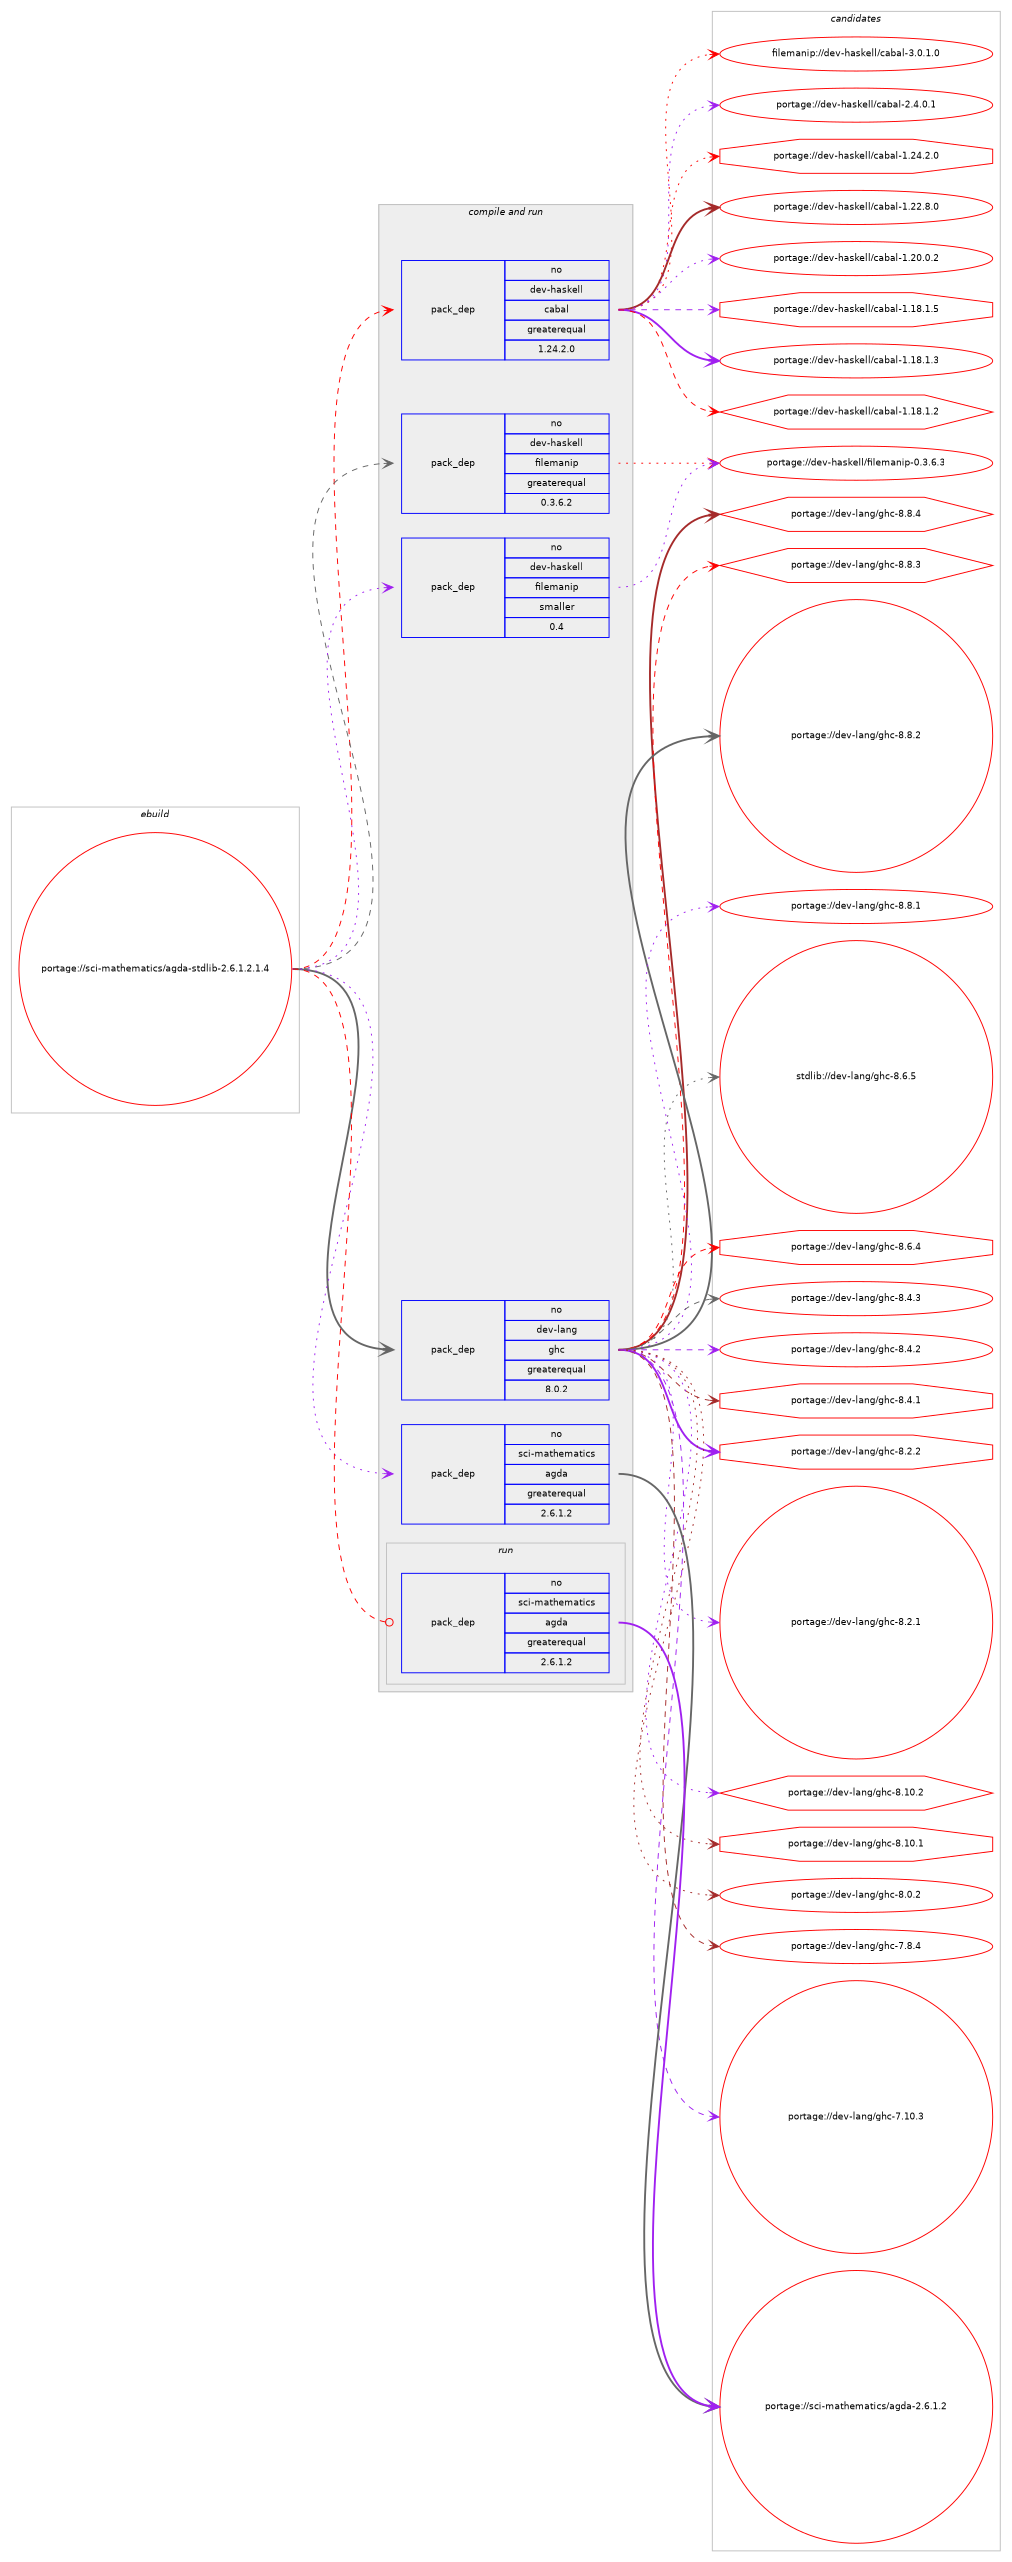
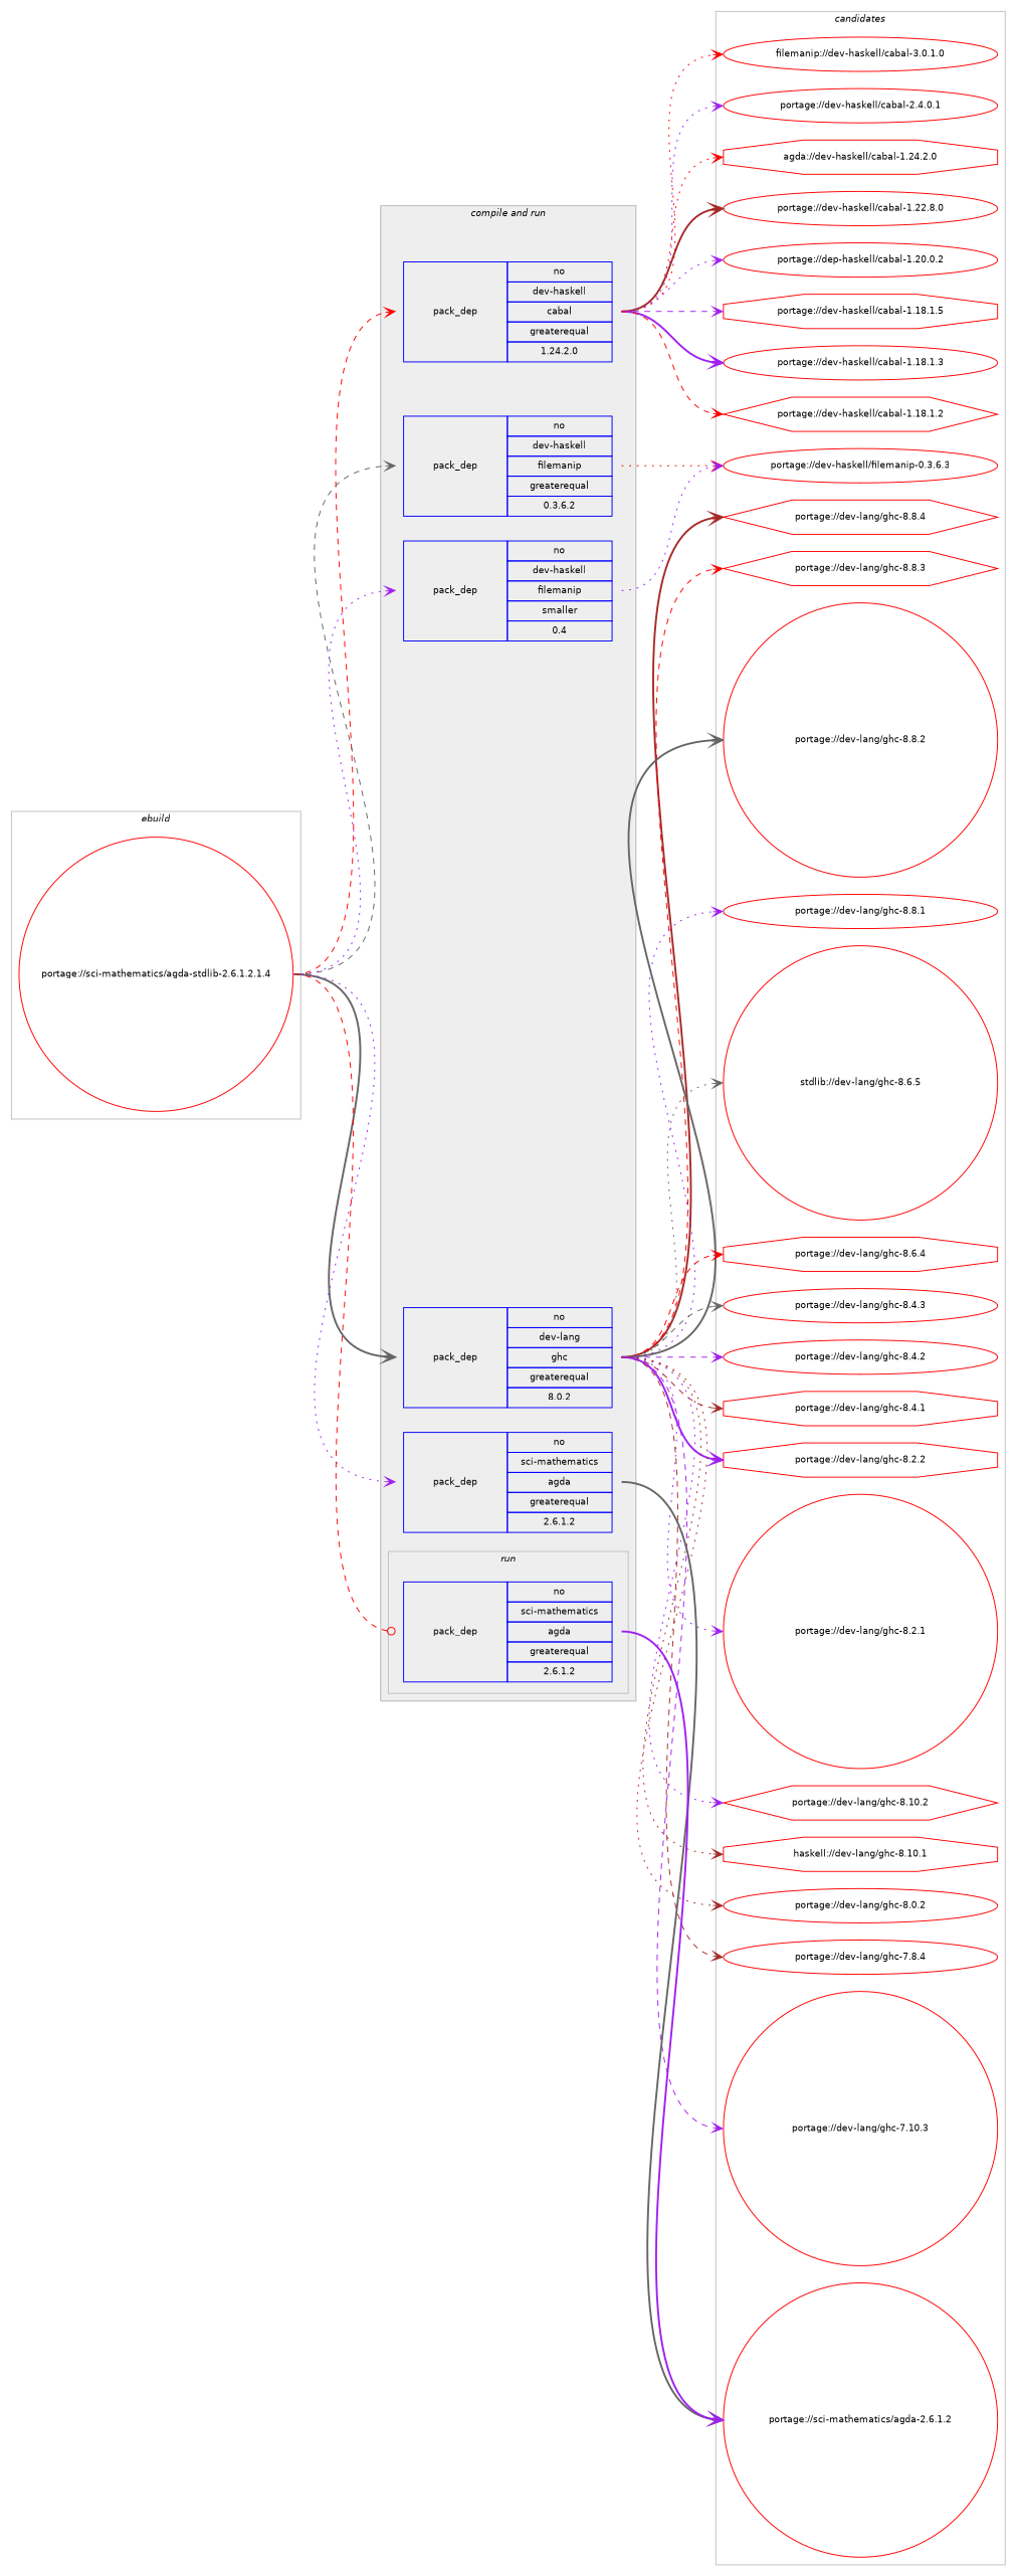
  digraph {
    compound=true
    concentrate=true
    fontname=Helvetica
    fontsize=10
    newrank=true
    rankdir=LR
    ranksep=1.5
    node [color=red fontname=Helvetica fontsize=10 shape=ellipse]
    edge [arrowhead=vee color=purple headport=w style=dotted tailport=e weight=100]
    n1 [label="portage://sci-mathematics/agda-stdlib-2.6.1.2.1.4" shape=circle width=4]
    n2 [color=blue label=<<TABLE BORDER="0" CELLBORDER="1" CELLSPACING="0" CELLPADDING="4" WIDTH="220"><TR><TD ROWSPAN="6" CELLPADDING="30">pack_dep</TD></TR><TR><TD WIDTH="110">no</TD></TR><TR><TD>dev-haskell</TD></TR><TR><TD>cabal</TD></TR><TR><TD>greaterequal</TD></TR><TR><TD>1.24.2.0</TD></TR></TABLE>> shape=none]
    n3 [color=blue label=<<TABLE BORDER="0" CELLBORDER="1" CELLSPACING="0" CELLPADDING="4" WIDTH="220"><TR><TD ROWSPAN="6" CELLPADDING="30">pack_dep</TD></TR><TR><TD WIDTH="110">no</TD></TR><TR><TD>dev-haskell</TD></TR><TR><TD>filemanip</TD></TR><TR><TD>greaterequal</TD></TR><TR><TD>0.3.6.2</TD></TR></TABLE>> shape=none]
    n4 [color=blue label=<<TABLE BORDER="0" CELLBORDER="1" CELLSPACING="0" CELLPADDING="4" WIDTH="220"><TR><TD ROWSPAN="6" CELLPADDING="30">pack_dep</TD></TR><TR><TD WIDTH="110">no</TD></TR><TR><TD>dev-haskell</TD></TR><TR><TD>filemanip</TD></TR><TR><TD>smaller</TD></TR><TR><TD>0.4</TD></TR></TABLE>> shape=none]
    n5 [color=blue label=<<TABLE BORDER="0" CELLBORDER="1" CELLSPACING="0" CELLPADDING="4" WIDTH="220"><TR><TD ROWSPAN="6" CELLPADDING="30">pack_dep</TD></TR><TR><TD WIDTH="110">no</TD></TR><TR><TD>dev-lang</TD></TR><TR><TD>ghc</TD></TR><TR><TD>greaterequal</TD></TR><TR><TD>8.0.2</TD></TR></TABLE>> shape=none]
    n6 [color=blue label=<<TABLE BORDER="0" CELLBORDER="1" CELLSPACING="0" CELLPADDING="4" WIDTH="220"><TR><TD ROWSPAN="6" CELLPADDING="30">pack_dep</TD></TR><TR><TD WIDTH="110">no</TD></TR><TR><TD>sci-mathematics</TD></TR><TR><TD>agda</TD></TR><TR><TD>greaterequal</TD></TR><TR><TD>2.6.1.2</TD></TR></TABLE>> shape=none]
    n7 [color=blue label=<<TABLE BORDER="0" CELLBORDER="1" CELLSPACING="0" CELLPADDING="4" WIDTH="220"><TR><TD ROWSPAN="6" CELLPADDING="30">pack_dep</TD></TR><TR><TD WIDTH="110">no</TD></TR><TR><TD>sci-mathematics</TD></TR><TR><TD>agda</TD></TR><TR><TD>greaterequal</TD></TR><TR><TD>2.6.1.2</TD></TR></TABLE>> shape=none]
    n8 [label="filemanip://dev-haskell/cabal-3.0.1.0" width=4]
    n9 [label="portage://dev-haskell/cabal-2.4.0.1" width=4]
-   n10 [label="portage://dev-haskell/cabal-1.24.2.0" shape=octagon width=4]
+   n10 [label="agda://dev-haskell/cabal-1.24.2.0" shape=octagon width=4]
    n11 [label="portage://dev-haskell/cabal-1.22.8.0" width=4]
-   n12 [label="portage://dev-haskell/cabal-1.20.0.2" width=4]
+   n12 [label="portage://dep-haskell/cabal-1.20.0.2" width=4]
    n13 [label="portage://dev-haskell/cabal-1.18.1.5" shape=octagon width=4]
    n14 [label="portage://dev-haskell/cabal-1.18.1.3" width=4]
    n15 [label="portage://dev-haskell/cabal-1.18.1.2" shape=hexagon width=4]
    n16 [label="portage://dev-haskell/filemanip-0.3.6.3" width=4]
    n17 [label="portage://dev-lang/ghc-8.8.4" shape=hexagon width=4]
    n18 [label="portage://dev-lang/ghc-8.8.3" shape=hexagon width=4]
    n19 [label="portage://dev-lang/ghc-8.8.2" shape=circle width=4]
    n20 [label="portage://dev-lang/ghc-8.8.1" width=4]
    n21 [label="stdlib://dev-lang/ghc-8.6.5" shape=circle width=4]
    n22 [label="portage://dev-lang/ghc-8.6.4" shape=octagon width=4]
    n23 [label="portage://dev-lang/ghc-8.4.3" width=4]
    n24 [label="portage://dev-lang/ghc-8.4.2" width=4]
    n25 [label="portage://dev-lang/ghc-8.4.1" shape=octagon width=4]
    n26 [label="portage://dev-lang/ghc-8.2.2" shape=octagon width=4]
    n27 [label="portage://dev-lang/ghc-8.2.1" shape=circle width=4]
    n28 [label="portage://dev-lang/ghc-8.10.2" shape=hexagon width=4]
-   n29 [label="portage://dev-lang/ghc-8.10.1" shape=octagon width=4]
+   n29 [label="haskell://dev-lang/ghc-8.10.1" shape=octagon width=4]
    n30 [label="portage://dev-lang/ghc-8.0.2" width=4]
    n31 [label="portage://dev-lang/ghc-7.8.4" width=4]
    n32 [label="portage://dev-lang/ghc-7.10.3" shape=circle width=4]
    n33 [label="portage://sci-mathematics/agda-2.6.1.2" shape=circle width=4]
    subgraph cluster_1 {
      color=gray
      label=<<i>ebuild</i>>
      rank=same
      n1
    }
    subgraph cluster_2 {
      color=gray
      label=<<i>dependencies</i>>
      subgraph cluster_3 {
        color=gray
        fillcolor="#eeeeee"
        label=<<i>compile</i>>
        style=filled
        subgraph sub_4 {
          color=gray
          fillcolor="#eeeeee"
          label=<<i>compile</i>>
          style=filled
          n2
        }
        subgraph sub_5 {
          color=gray
          fillcolor="#eeeeee"
          label=<<i>compile</i>>
          style=filled
          n3
        }
        subgraph sub_6 {
          color=gray
          fillcolor="#eeeeee"
          label=<<i>compile</i>>
          style=filled
          n4
        }
        subgraph sub_7 {
          color=gray
          fillcolor="#eeeeee"
          label=<<i>compile</i>>
          style=filled
          n5
        }
        subgraph sub_8 {
          color=gray
          fillcolor="#eeeeee"
          label=<<i>compile</i>>
          style=filled
          n6
        }
      }
      subgraph cluster_9 {
        color=gray
        fillcolor="#eeeeee"
        label=<<i>compile and run</i>>
        style=filled
      }
      subgraph cluster_10 {
        color=gray
        fillcolor="#eeeeee"
        label=<<i>run</i>>
        style=filled
        subgraph sub_11 {
          color=gray
          fillcolor="#eeeeee"
          label=<<i>run</i>>
          style=filled
          n7
        }
      }
    }
    subgraph cluster_12 {
      color=gray
      label=<<i>candidates</i>>
      rank=same
      subgraph sub_13 {
        color=black
        label=<<i>candidates</i>>
        nodesep=1
        rank=same
        n8
        n9
        n10
        n11
        n12
        n13
        n14
        n15
      }
      subgraph sub_14 {
        color=black
        label=<<i>candidates</i>>
        nodesep=1
        rank=same
        n16
      }
      subgraph sub_15 {
        color=black
        label=<<i>candidates</i>>
        nodesep=1
        rank=same
        n16
      }
      subgraph sub_16 {
        color=black
        label=<<i>candidates</i>>
        nodesep=1
        rank=same
        n17
        n18
        n19
        n20
        n21
        n22
        n23
        n24
        n25
        n26
        n27
        n28
        n29
        n30
        n31
        n32
      }
      subgraph sub_17 {
        color=black
        label=<<i>candidates</i>>
        nodesep=1
        rank=same
        n33
      }
      subgraph sub_18 {
        color=black
        label=<<i>candidates</i>>
        nodesep=1
        rank=same
        n33
      }
    }
    n1 -> n2 [color=red style=dashed weight=20]
    n1 -> n3 [color=gray40 style=dashed weight=20]
    n1 -> n4 [weight=20]
    n1 -> n5 [color=gray40 style=bold weight=20]
    n1 -> n6 [weight=20]
    n1 -> n7 [arrowhead=odot color=red style=dashed weight=20]
    n2 -> n8 [color=red]
    n2 -> n9
    n2 -> n10 [color=red]
    n2 -> n11 [color=brown style=bold]
    n2 -> n12
    n2 -> n13 [style=dashed]
    n2 -> n14 [style=bold]
    n2 -> n15 [color=red style=dashed]
    n3 -> n16 [color=red]
    n4 -> n16
    n5 -> n17 [color=brown style=bold]
    n5 -> n18 [color=red style=dashed]
    n5 -> n19 [color=gray40 style=bold]
    n5 -> n20
    n5 -> n21 [color=gray40]
    n5 -> n22 [color=red style=dashed]
    n5 -> n23 [color=gray40 style=dashed]
    n5 -> n24 [style=dashed]
    n5 -> n25 [color=brown style=dashed]
    n5 -> n26 [style=bold]
    n5 -> n27
    n5 -> n28
    n5 -> n29 [color=brown]
    n5 -> n30 [color=brown]
    n5 -> n31 [color=brown style=dashed]
    n5 -> n32 [style=dashed]
    n6 -> n33 [color=gray40 style=bold]
    n7 -> n33 [style=bold]
  }
